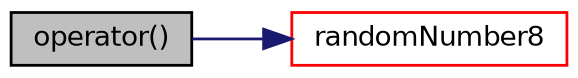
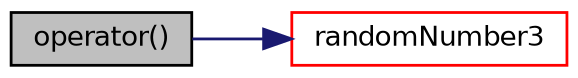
  digraph {
    rankdir=LR
    node [fontname=Helvetica fontsize=10 shape=record style=filled]
    n1 [color=black fillcolor=grey75 fontcolor=black height=0.2 label="operator()" width=0.4]
-   n2 [color=red fillcolor=white height=0.2 label=randomNumber8 width=0.4]
+   n2 [color=red fillcolor=white height=0.2 label=randomNumber3 width=0.4]
    n1 -> n2 [color=midnightblue fontname=Helvetica fontsize=10 labelfontname=Helvetica labelfontsize=10 style=solid]
  }
